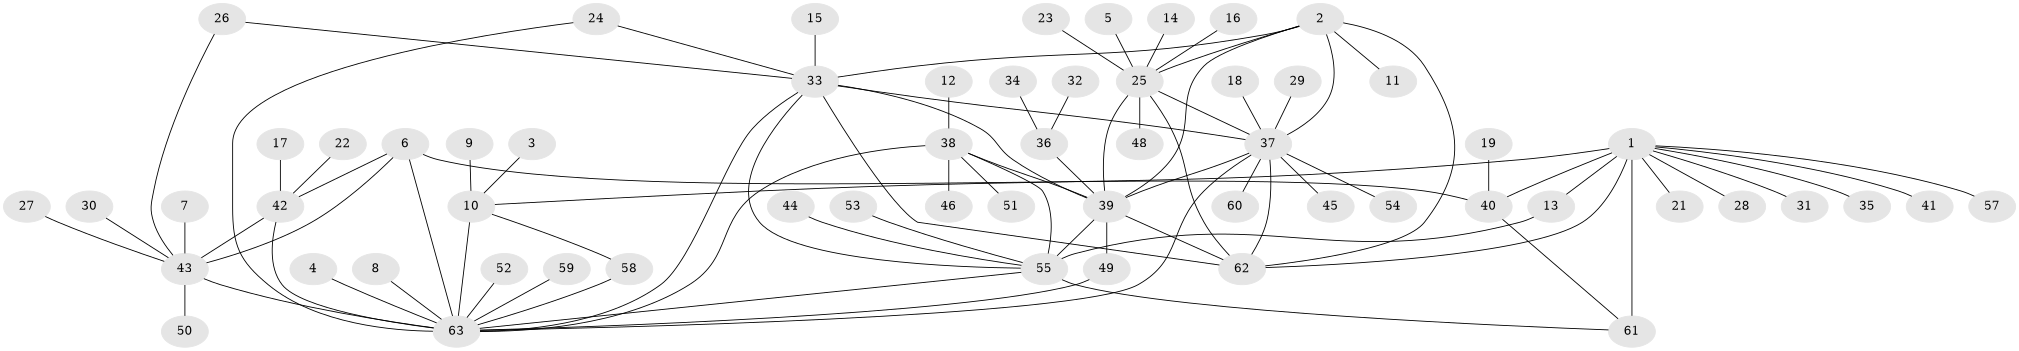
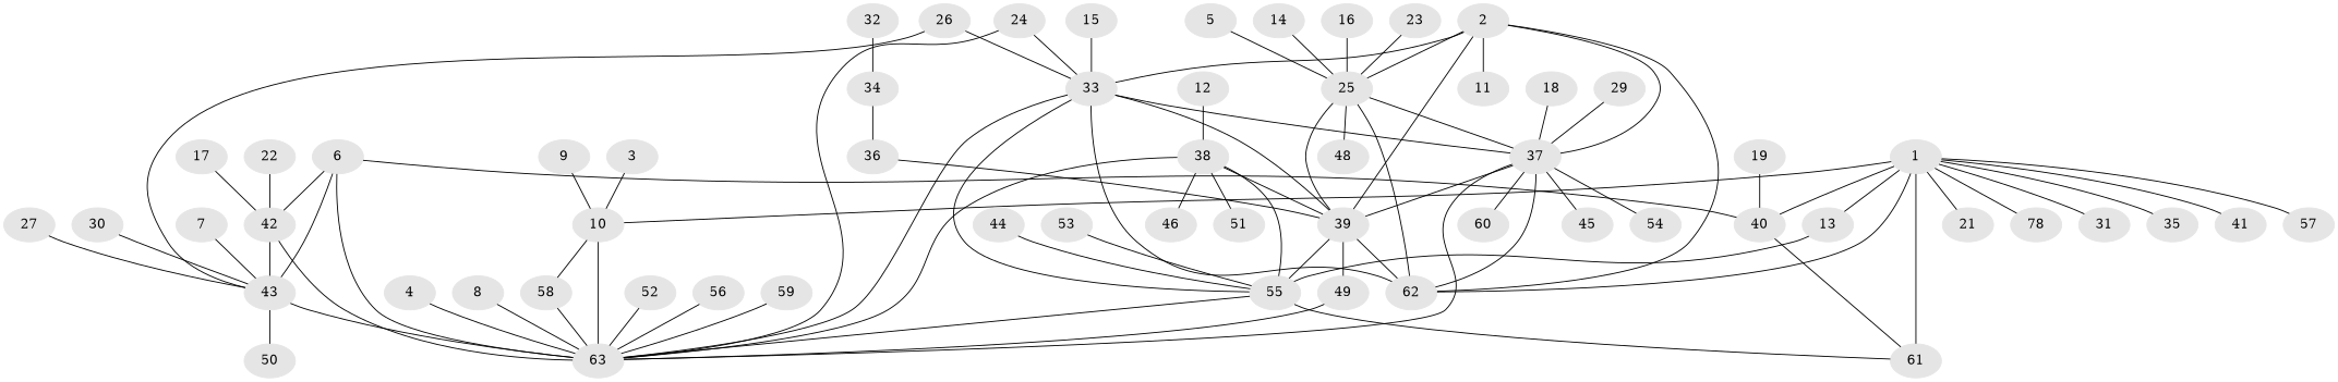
  graph {
    node [color=gray90 style=filled]
    edge [weight=1.0]
    1
    10
    13
    21
-   28
+   28 [label=78]
    31
    35
    40
    41
    57
    61
    62
    6
    63
    42
    43
    58
    55
    2
    11
    25
    33
    37
    39
    48
    45
    54
    60
    49
    3
    4
    5
    50
    7
    8
    9
    12
    38
    46
    51
    14
    15
    16
    17
    18
    19
    22
    23
    24
    26
    27
    29
    30
    32
    36
    34
    44
    52
    53
+   56
    59
    1 -- 10
    1 -- 13
    1 -- 21
    1 -- 28
    1 -- 31
    1 -- 35
    1 -- 40 [weight=4.0]
    1 -- 41
    1 -- 57
    1 -- 61 [weight=4.0]
    1 -- 62
    10 -- 63 [weight=6.0]
    10 -- 58 [weight=3.0]
    13 -- 55
    40 -- 61
    6 -- 40
    6 -- 63
    6 -- 42
    6 -- 43 [weight=3.0]
    42 -- 63
    42 -- 43 [weight=3.0]
    43 -- 63 [weight=3.0]
    43 -- 50
    58 -- 63 [weight=2.0]
    55 -- 61
    55 -- 63
    2 -- 62
    2 -- 11
    2 -- 25
    2 -- 33
    2 -- 37
    2 -- 39
    25 -- 62
    25 -- 37
    25 -- 39
    25 -- 48
    33 -- 62
    33 -- 63
    33 -- 55
    33 -- 37
    33 -- 39
    37 -- 62
    37 -- 63
    37 -- 39
    37 -- 45
    37 -- 54
    37 -- 60
    39 -- 62
    39 -- 55 [weight=4.0]
    39 -- 49
    49 -- 63
    3 -- 10
    4 -- 63
    5 -- 25
    7 -- 43
    8 -- 63
    9 -- 10
    12 -- 38
    38 -- 63
    38 -- 55 [weight=4.0]
    38 -- 39
    38 -- 46
    38 -- 51
    14 -- 25
    15 -- 33
    16 -- 25
    17 -- 42
    18 -- 37
    19 -- 40
    22 -- 42
    23 -- 25
    24 -- 63
    24 -- 33
    26 -- 43
    26 -- 33
    27 -- 43
    29 -- 37
    30 -- 43
-   32 -- 36
+   32 -- 34
    36 -- 39
    34 -- 36
    44 -- 55
    52 -- 63
    53 -- 55
+   56 -- 63
    59 -- 63
  }
